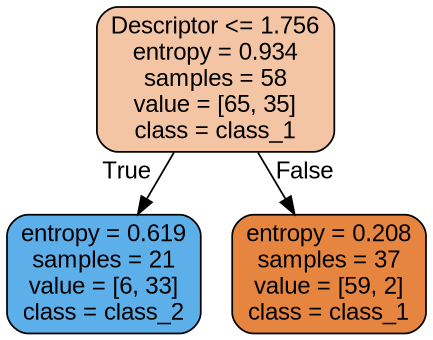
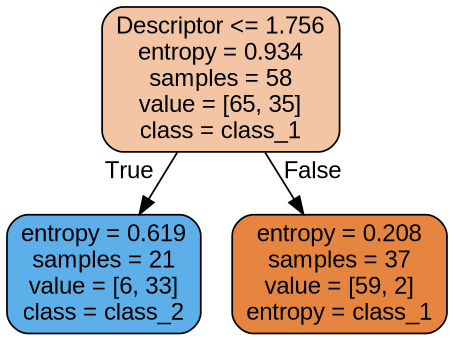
  digraph {
    fontname="Liberation Sans"
    node [color=black fontname="Liberation Sans" shape=box style="filled, rounded"]
    edge [fontname="Liberation Sans" labeldistance=2.5]
    n1 [fillcolor="#f3c5a4" label="Descriptor <= 1.756\nentropy = 0.934\nsamples = 58\nvalue = [65, 35]\nclass = class_1"]
    n2 [fillcolor="#5dafea" label="entropy = 0.619\nsamples = 21\nvalue = [6, 33]\nclass = class_2"]
-   n3 [fillcolor="#e68540" label="entropy = 0.208\nsamples = 37\nvalue = [59, 2]\nclass = class_1"]
+   n3 [fillcolor="#e68540" label="entropy = 0.208\nsamples = 37\nvalue = [59, 2]\nentropy = class_1"]
    n1 -> n2 [headlabel=True labelangle=45]
    n1 -> n3 [headlabel=False labelangle=-45]
  }
